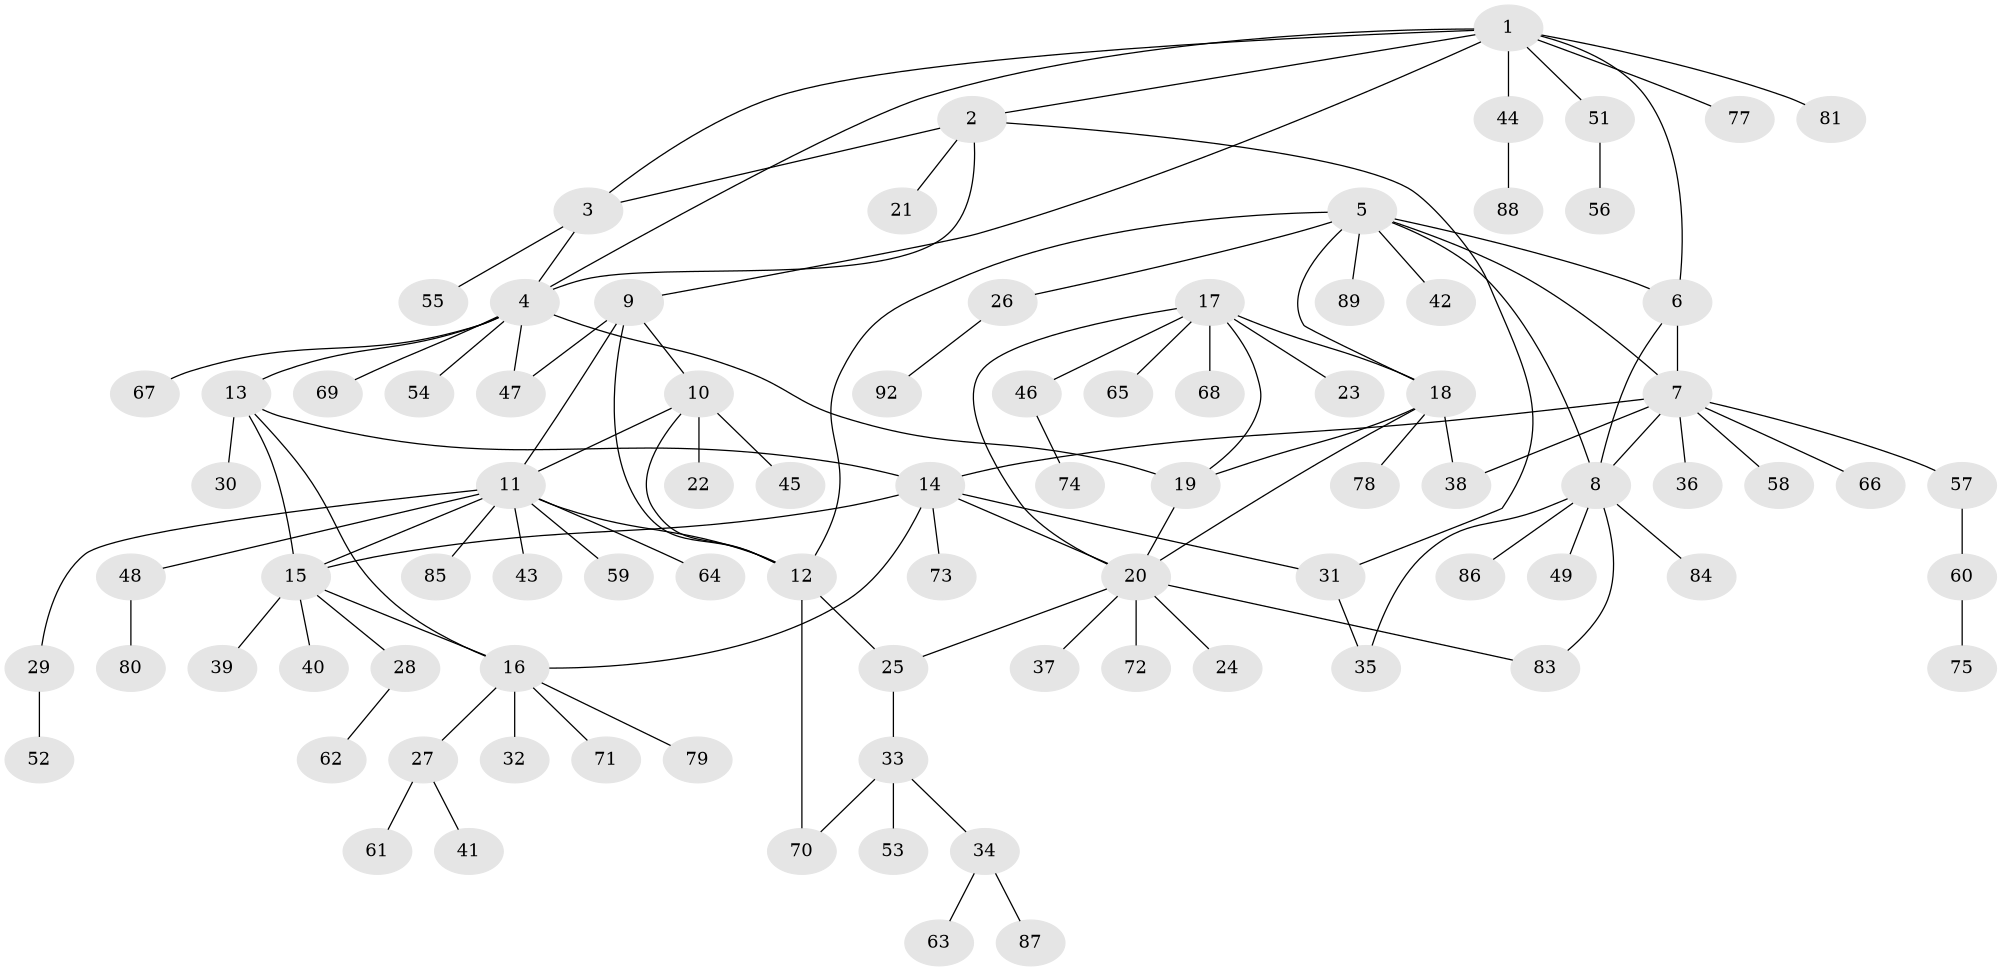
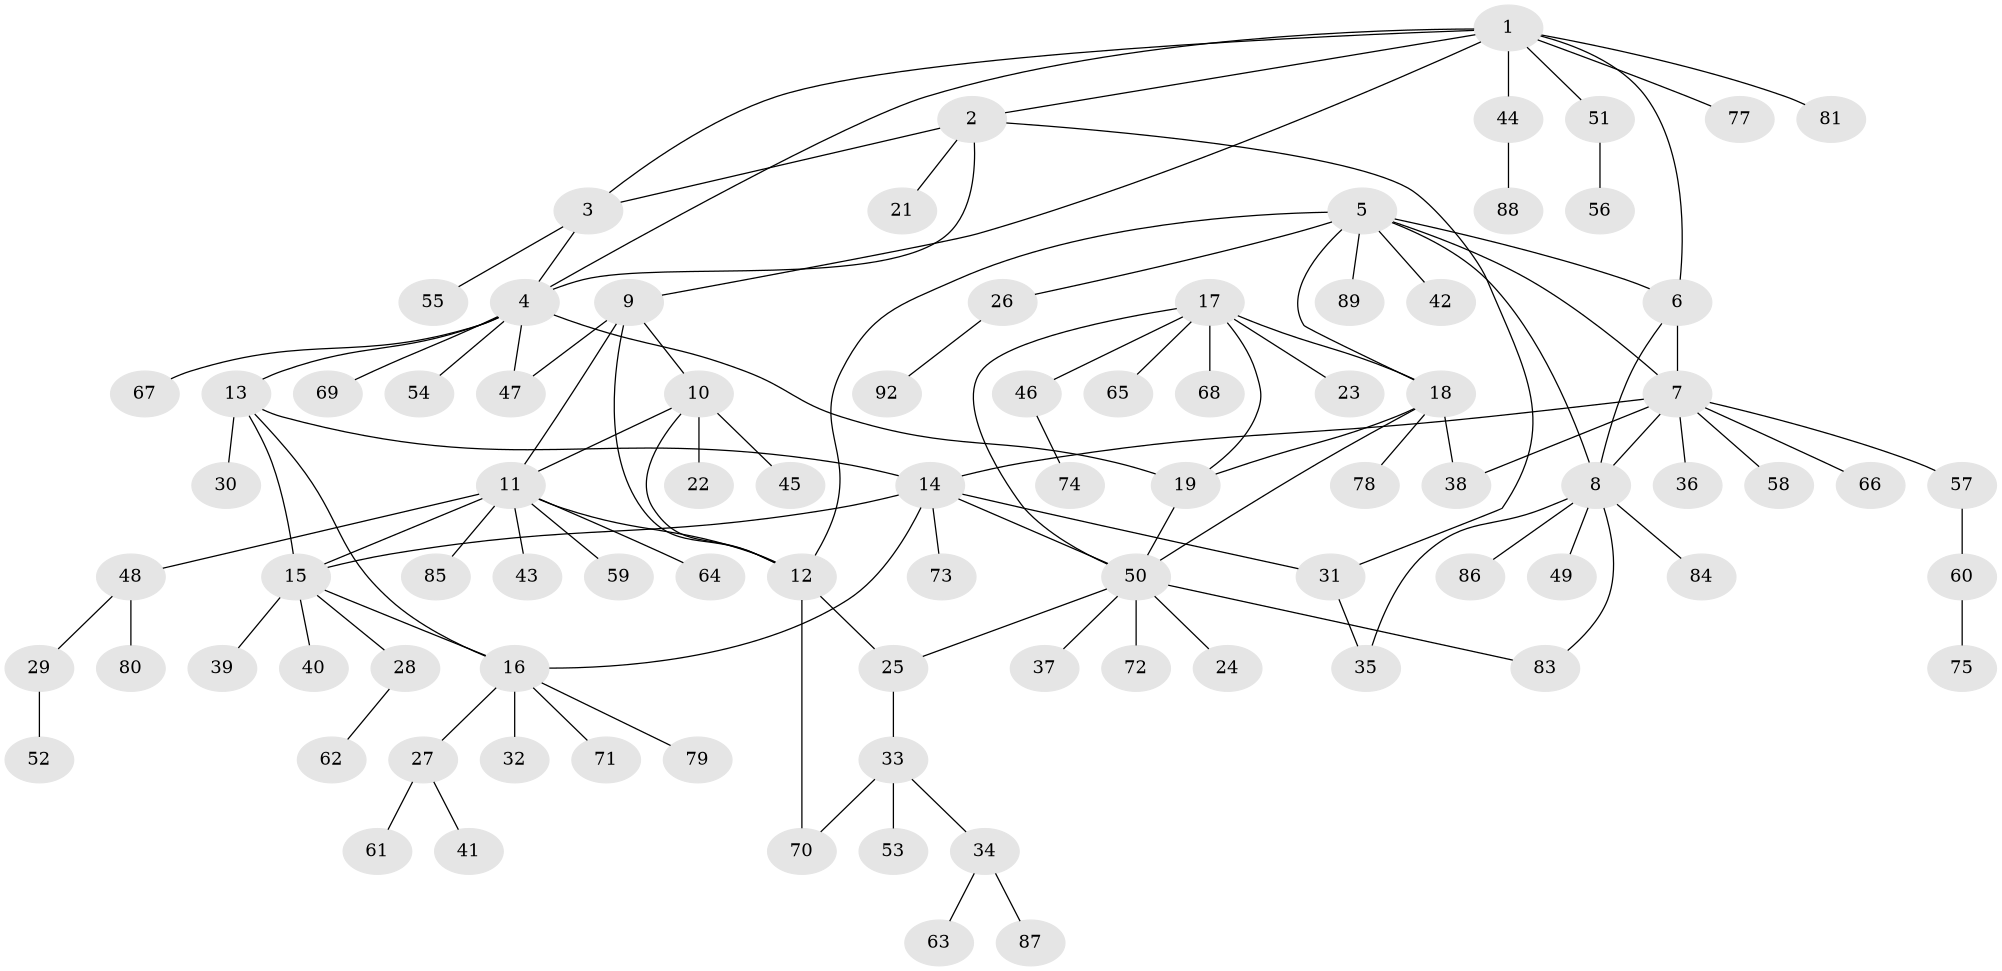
  graph {
    node [color=gray90 style=filled]
    1
    2
    3
    4
    6
    9
    44
    51
    77
    81
    21
    31
    55
    13
    19
    47
    54
    67
    69
    7
    8
    12
    10
    11
    88
    56
    35
    14
    15
    16
    30
-   20
+   20 [label=50]
    5
    18
    26
    42
    89
    36
    38
    57
    58
    66
    49
    83
    84
    86
    25
    70
    78
    n50 [label=92]
    73
    60
    22
    45
    29
    43
    48
    59
    64
    85
    28
    39
    40
    52
    80
    24
    37
    72
    33
    27
    32
    71
    79
    62
    41
    61
    17
    23
    46
    65
    68
    74
    34
    53
    63
    87
    75
    1 -- 2
    1 -- 3
    1 -- 4
    1 -- 6
    1 -- 9
    1 -- 44
    1 -- 51
    1 -- 77
    1 -- 81
    2 -- 3
    2 -- 4
    2 -- 21
    2 -- 31
    3 -- 4
    3 -- 55
    4 -- 13
    4 -- 19
    4 -- 47
    4 -- 54
    4 -- 67
    4 -- 69
    6 -- 7
    6 -- 8
    9 -- 47
    9 -- 12
    9 -- 10
    9 -- 11
    44 -- 88
    51 -- 56
    31 -- 35
    13 -- 14
    13 -- 15
    13 -- 16
    13 -- 30
    19 -- 20
    7 -- 8
    7 -- 14
    7 -- 36
    7 -- 38
    7 -- 57
    7 -- 58
    7 -- 66
    8 -- 35
    8 -- 49
    8 -- 83
    8 -- 84
    8 -- 86
    12 -- 25
    12 -- 70
    10 -- 12
    10 -- 11
    10 -- 22
    10 -- 45
    11 -- 12
    11 -- 15
-   11 -- 29
+   48 -- 29
    11 -- 43
    11 -- 48
    11 -- 59
    11 -- 64
    11 -- 85
    14 -- 31
    14 -- 15
    14 -- 16
    14 -- 20
    14 -- 73
    15 -- 16
    15 -- 28
    15 -- 39
    15 -- 40
    16 -- 27
    16 -- 32
    16 -- 71
    16 -- 79
    20 -- 83
    20 -- 25
    20 -- 24
    20 -- 37
    20 -- 72
    5 -- 6
    5 -- 7
    5 -- 8
    5 -- 12
    5 -- 18
    5 -- 26
    5 -- 42
    5 -- 89
    18 -- 19
    18 -- 20
    18 -- 38
    18 -- 78
    26 -- n50
    57 -- 60
    25 -- 33
    60 -- 75
    29 -- 52
    48 -- 80
    28 -- 62
    33 -- 70
    33 -- 34
    33 -- 53
    27 -- 41
    27 -- 61
    17 -- 19
    17 -- 20
    17 -- 18
    17 -- 23
    17 -- 46
    17 -- 65
    17 -- 68
    46 -- 74
    34 -- 63
    34 -- 87
  }
